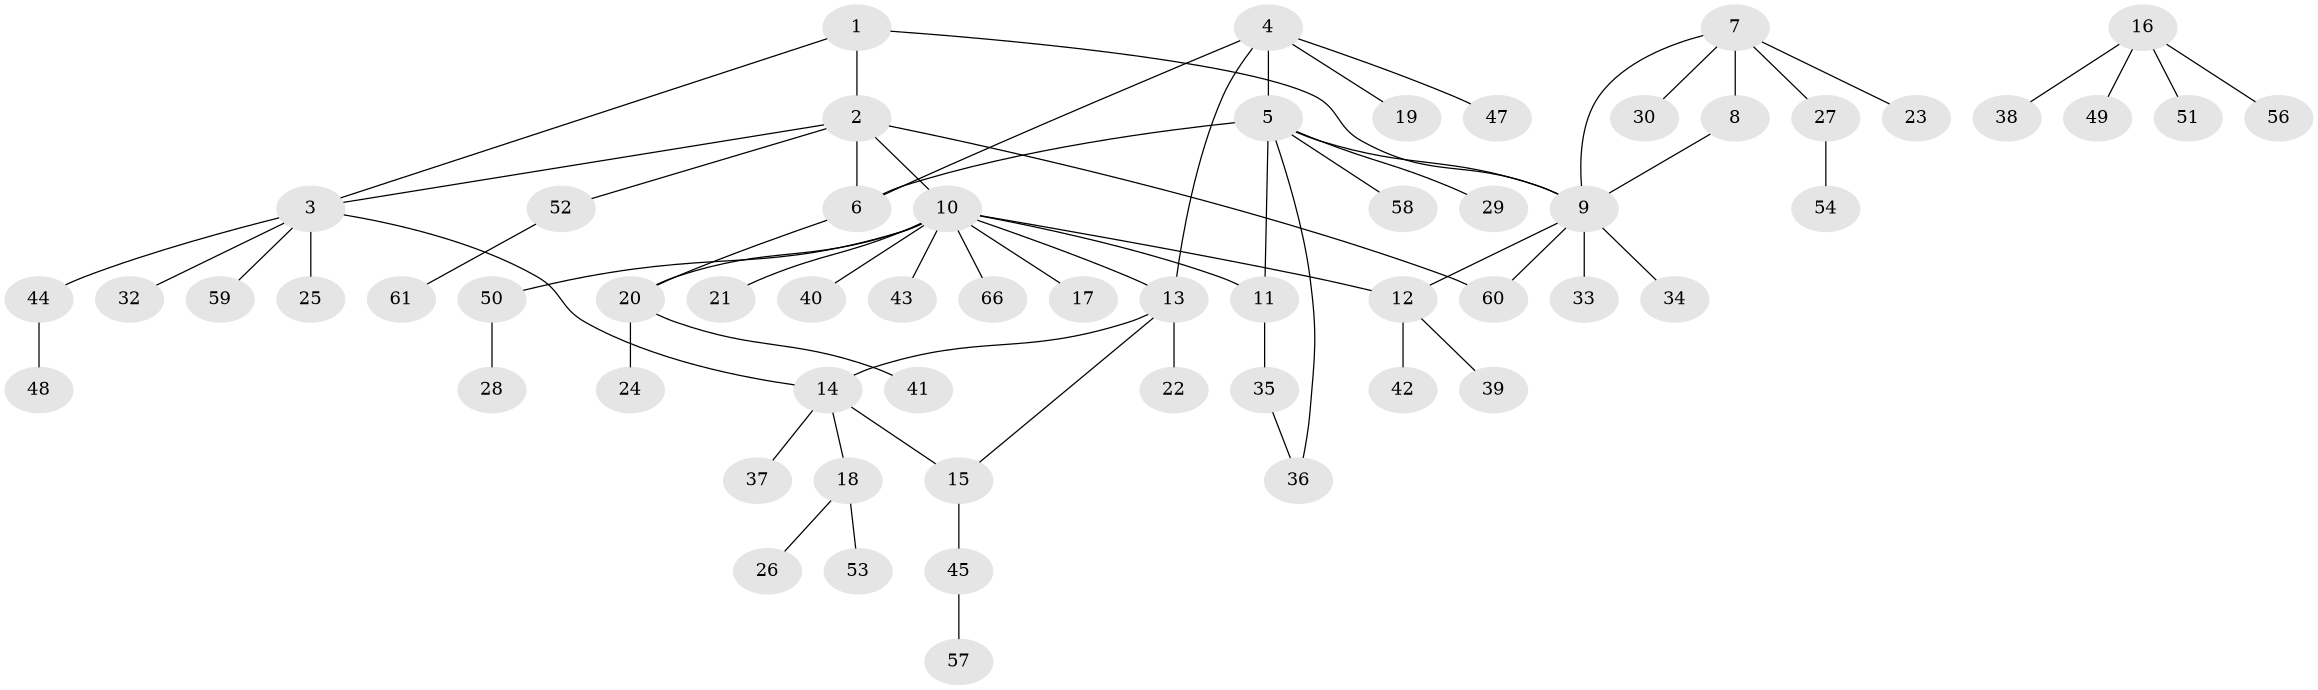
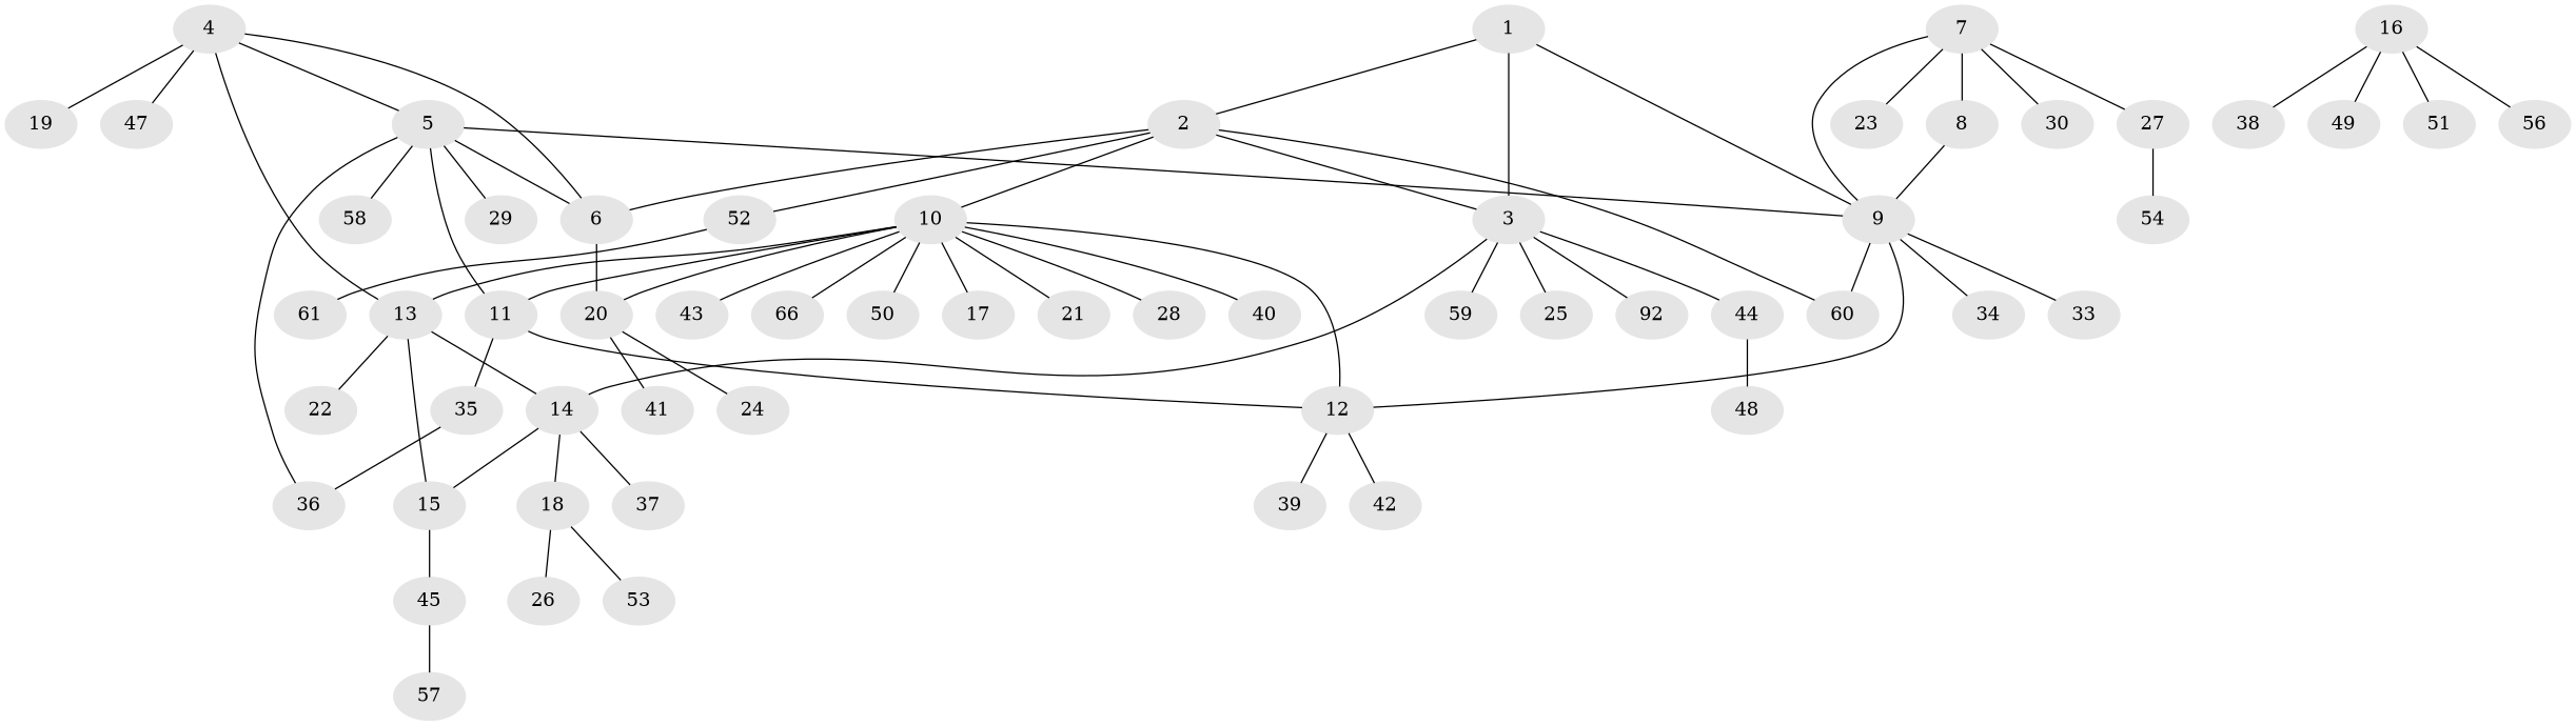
  graph {
    node [color=gray90 style=filled]
    1
    2
    3
    9
    6
    10
    52
    60
    14
    25
-   32
+   32 [label=92]
    44
    59
    12
    33
    34
    20
    13
    11
    17
    21
    28
    40
    43
    n25 [label=66]
    50
    61
    15
    18
    37
    48
    4
    5
    19
    47
    29
    36
    58
    22
    35
    24
    41
    7
    8
    23
    27
    30
    54
    39
    42
    16
    38
    49
    51
    56
    45
    26
    53
    57
    1 -- 2
    1 -- 3
    1 -- 9
    2 -- 3
    2 -- 6
    2 -- 10
    2 -- 52
    2 -- 60
    3 -- 14
    3 -- 25
    3 -- 32
    3 -- 44
    3 -- 59
    9 -- 60
    9 -- 12
    9 -- 33
    9 -- 34
    6 -- 20
    10 -- 12
    10 -- 20
    10 -- 13
    10 -- 11
    10 -- 17
    10 -- 21
-   50 -- 28
+   10 -- 28
    10 -- 40
    10 -- 43
    10 -- n25
    10 -- 50
    52 -- 61
    14 -- 15
    14 -- 18
    14 -- 37
    44 -- 48
    12 -- 39
    12 -- 42
    20 -- 24
    20 -- 41
    13 -- 14
    13 -- 15
    13 -- 22
+   11 -- 12
    11 -- 35
    15 -- 45
    18 -- 26
    18 -- 53
    4 -- 6
    4 -- 13
    4 -- 5
    4 -- 19
    4 -- 47
    5 -- 9
    5 -- 6
    5 -- 11
    5 -- 29
    5 -- 36
    5 -- 58
    35 -- 36
    7 -- 9
    7 -- 8
    7 -- 23
    7 -- 27
    7 -- 30
    8 -- 9
    27 -- 54
    16 -- 38
    16 -- 49
    16 -- 51
    16 -- 56
    45 -- 57
  }
